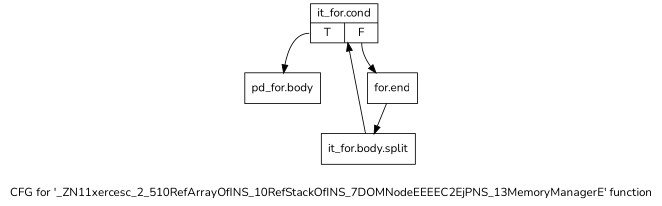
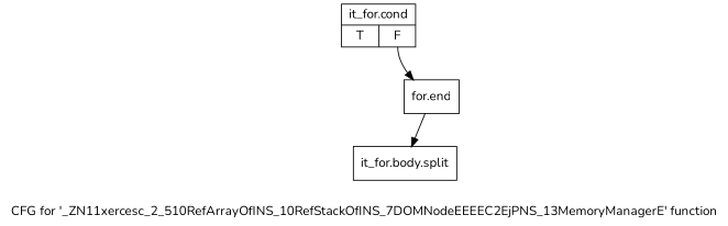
  digraph {
    fontname=Nunito
    label="CFG for '_ZN11xercesc_2_510RefArrayOfINS_10RefStackOfINS_7DOMNodeEEEEC2EjPNS_13MemoryManagerE' function"
    node [fontname=Nunito shape=record]
    edge [fontname=Nunito]
    n1 [label="{it_for.cond|{<s0>T|<s1>F}}"]
-   n2 [label="{pd_for.body}"]
    n3 [label="{for.end}"]
    n4 [label="{it_for.body.split}"]
-   n1 -> n2 [tailport=s0]
    n1 -> n3 [tailport=s1]
    n3 -> n4
-   n4 -> n1
  }
